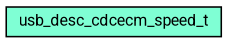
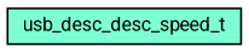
  digraph {
    rankdir=LR
    fontname=Roboto
-   n1 [color=black fillcolor=aquamarine fontname=Roboto fontsize=10 height=0.2 label=usb_desc_cdcecm_speed_t shape=record style=filled width=0.4]
+   n1 [color=black fillcolor=aquamarine fontname=Roboto fontsize=10 height=0.2 label=usb_desc_desc_speed_t shape=record style=filled width=0.4]
  }
